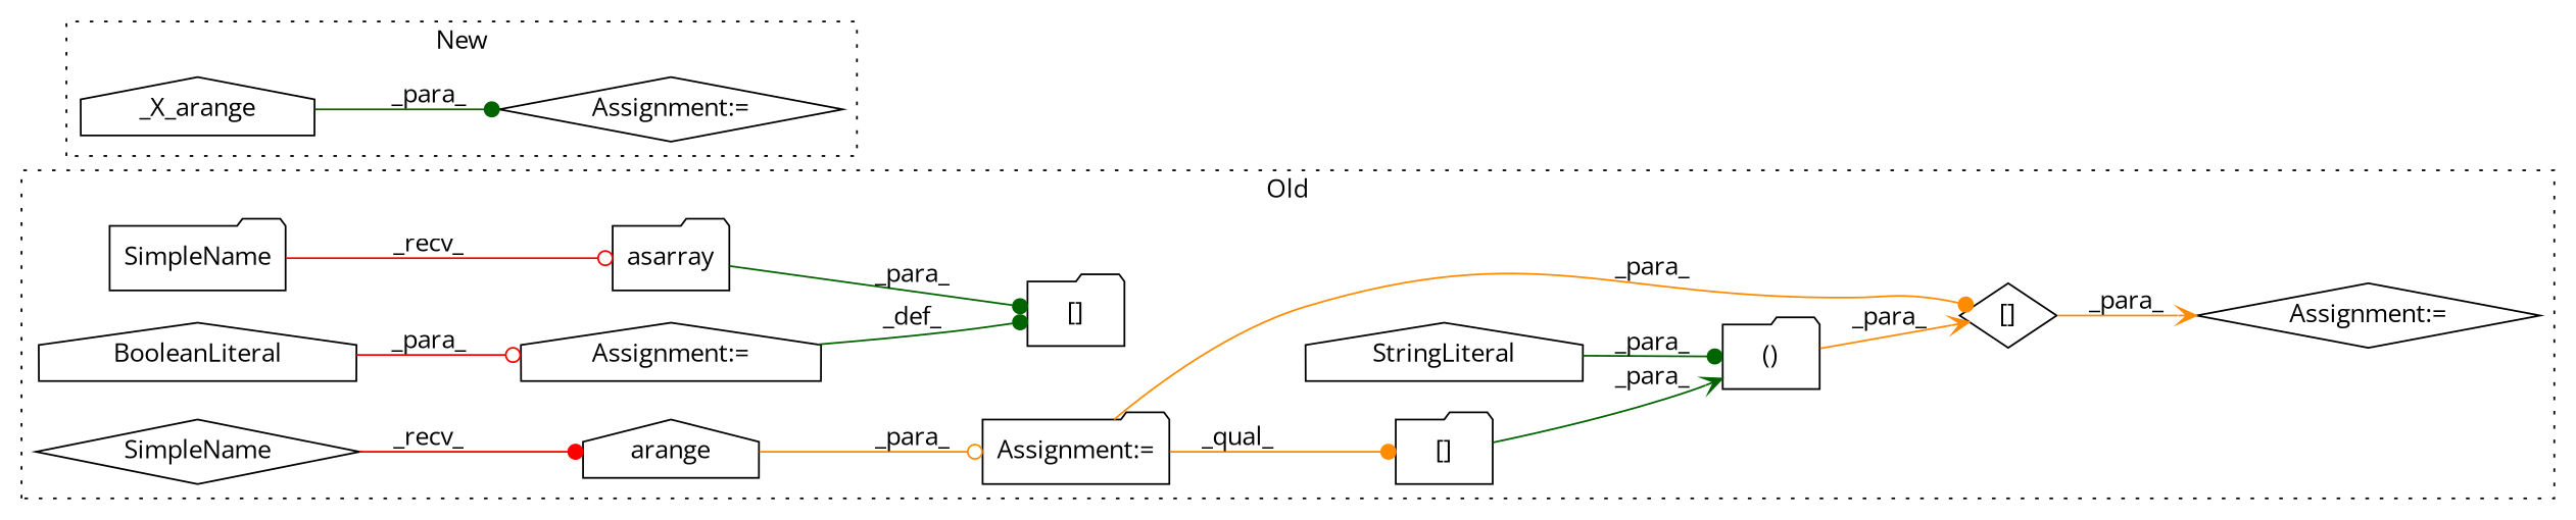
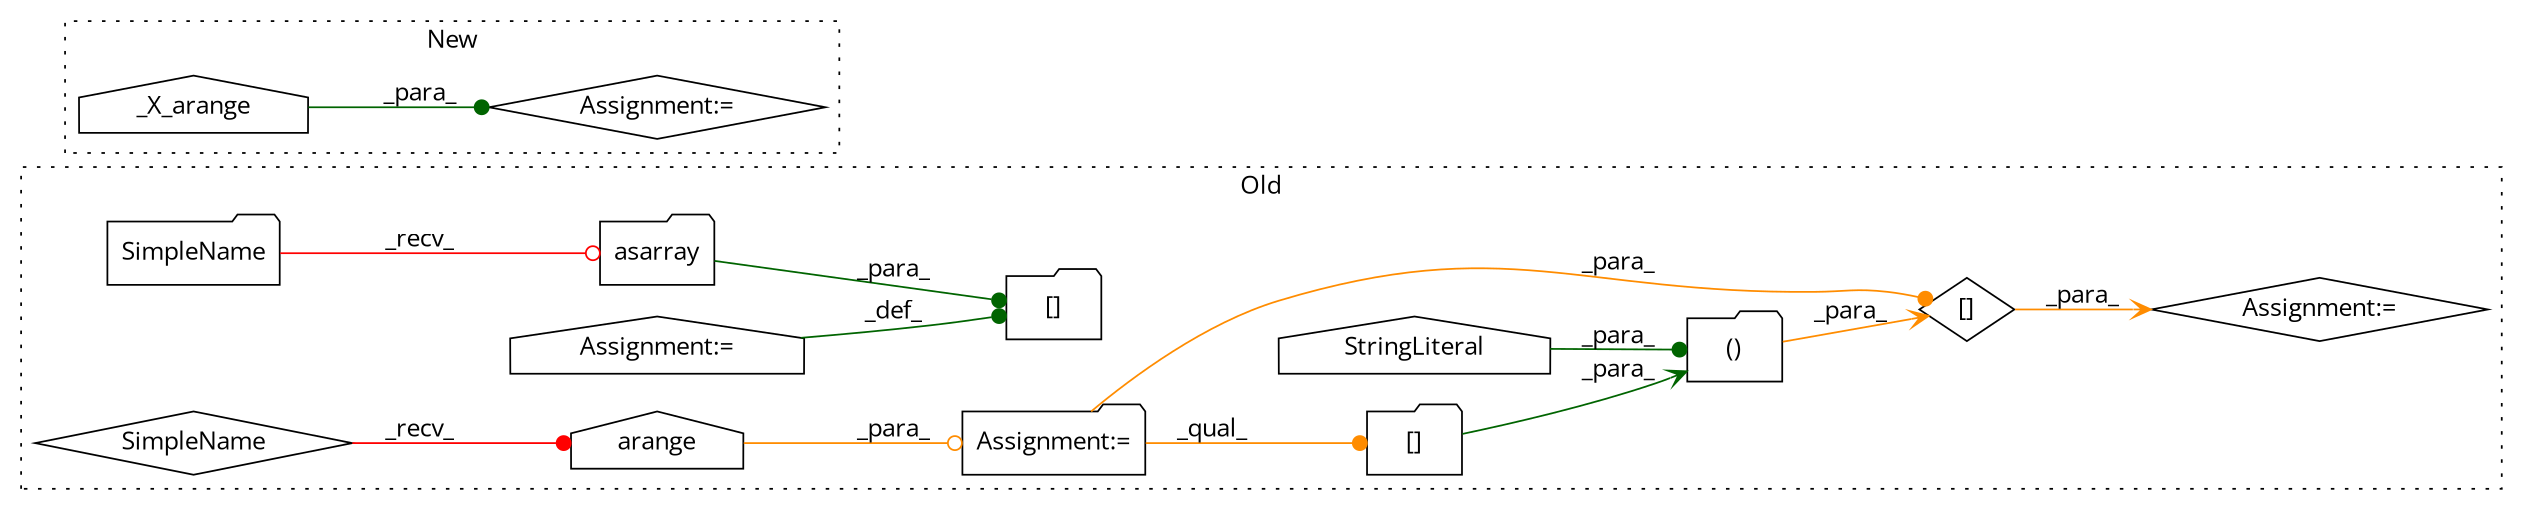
  digraph {
    fontname="Open Sans"
    rankdir=LR
    node [a=7 fontname="Open Sans" l=1 shape=folder]
    edge [arrowhead=dot color=darkorange fontname="Open Sans"]
    n1 [a=106 l=41 label="()" s=1765]
    n2 [a=2 l="4,1" label="[]" s="1765,1776"]
    n3 [a=32 l="7,1" label=arange s="1371,1388" shape=house]
    n4 [a=2 l="9,2" label="[]" s="1756,1806" shape=diamond]
    n5 [a=45 l=16 label=StringLiteral s=1790 shape=house]
    n6 [a=32 l="8,1" label=asarray s="1443,1459"]
    n7 [a=2 l="4,1" label="[]" s="1433,1460"]
    n8 [label="Assignment:=" s=1755 shape=diamond]
    n9 [label="Assignment:=" s=1364]
    n10 [label="Assignment:=" s=1461 shape=house]
-   n11 [a=9 l=4 label=BooleanLiteral s=1462 shape=house]
    n12 [a=42 l=5 label=SimpleName s=1437]
    n13 [a=42 l=5 label=SimpleName s=1365 shape=diamond]
    n14 [a=32 l="12,1" label=_X_arange s="1968,1990" shape=house]
    n15 [l=2 label="Assignment:=" s=1966 shape=diamond]
    subgraph cluster_1 {
      label=Old
      style=dotted
      n1
      n2
      n3
      n4
      n5
      n6
      n7
      n8
      n9
      n10
-     n11
      n12
      n13
    }
    subgraph cluster_2 {
      label=New
      style=dotted
      n14
      n15
    }
    n1 -> n4 [arrowhead=vee label=_para_]
    n2 -> n1 [arrowhead=vee color=darkgreen label=_para_]
    n3 -> n9 [arrowhead=odot label=_para_]
    n4 -> n8 [arrowhead=vee label=_para_]
    n5 -> n1 [color=darkgreen label=_para_]
    n6 -> n7 [color=darkgreen label=_para_]
    n9 -> n2 [label=_qual_]
    n9 -> n4 [label=_para_]
    n10 -> n7 [color=darkgreen label=_def_]
-   n11 -> n10 [arrowhead=odot color=red label=_para_]
    n12 -> n6 [arrowhead=odot color=red label=_recv_]
    n13 -> n3 [color=red label=_recv_]
    n14 -> n15 [color=darkgreen label=_para_]
  }
